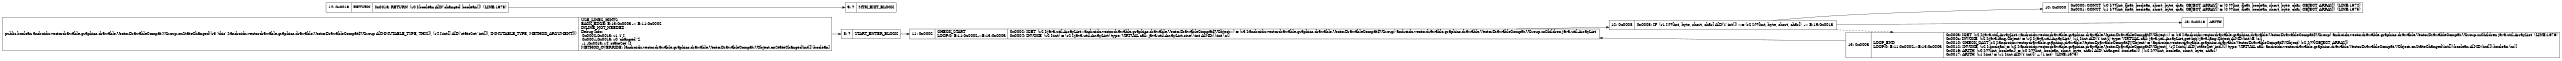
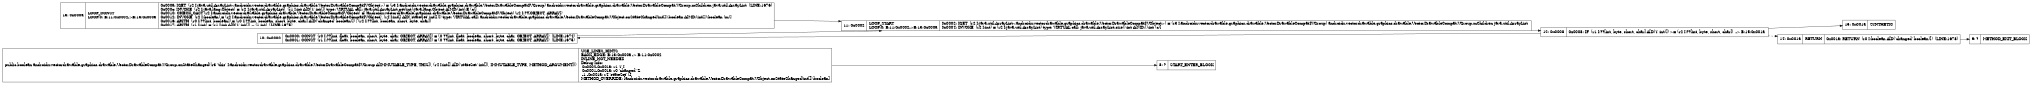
  digraph {
    rankdir=LR
    node [shape=record]
    n1 [label="{8\:\ ?|START_ENTER_BLOCK\l}"]
    n2 [label="{10\:\ 0x0000|0x0000: CONST  (r0 I:??[int, float, boolean, short, byte, char, OBJECT, ARRAY]) = (0 ??[int, float, boolean, short, byte, char, OBJECT, ARRAY])  (LINE:1674)\l0x0001: CONST  (r1 I:??[int, float, boolean, short, byte, char, OBJECT, ARRAY]) = (0 ??[int, float, boolean, short, byte, char, OBJECT, ARRAY])  (LINE:1675)\l}"]
-   n3 [label="{11\:\ 0x0002|CHECK_START\lLOOP:0: B:11:0x0002\-\>B:13:0x000a\l|0x0002: IGET  (r2 I:java.util.ArrayList\<androidx.vectordrawable.graphics.drawable.VectorDrawableCompat$VObject\>) = (r3 I:androidx.vectordrawable.graphics.drawable.VectorDrawableCompat$VGroup) androidx.vectordrawable.graphics.drawable.VectorDrawableCompat.VGroup.mChildren java.util.ArrayList \l0x0004: INVOKE  (r2 I:int) = (r2 I:java.util.ArrayList) type: VIRTUAL call: java.util.ArrayList.size():int A[MD:():int (c)]\l}"]
+   n3 [label="{11\:\ 0x0002|LOOP_START\lLOOP:0: B:11:0x0002\-\>B:13:0x000a\l|0x0002: IGET  (r2 I:java.util.ArrayList\<androidx.vectordrawable.graphics.drawable.VectorDrawableCompat$VObject\>) = (r3 I:androidx.vectordrawable.graphics.drawable.VectorDrawableCompat$VGroup) androidx.vectordrawable.graphics.drawable.VectorDrawableCompat.VGroup.mChildren java.util.ArrayList \l0x0004: INVOKE  (r2 I:int) = (r2 I:java.util.ArrayList) type: VIRTUAL call: java.util.ArrayList.size():int A[MD:():int (c)]\l}"]
    n4 [label="{12\:\ 0x0008|0x0008: IF  (r1 I:??[int, byte, short, char] A[D('i' int)]) \>= (r2 I:??[int, byte, short, char])  \-\> B:15:0x001a \l}"]
-   n5 [label="{13\:\ 0x000a|LOOP_END\lLOOP:0: B:11:0x0002\-\>B:13:0x000a\l|0x000a: IGET  (r2 I:java.util.ArrayList\<androidx.vectordrawable.graphics.drawable.VectorDrawableCompat$VObject\>) = (r3 I:androidx.vectordrawable.graphics.drawable.VectorDrawableCompat$VGroup) androidx.vectordrawable.graphics.drawable.VectorDrawableCompat.VGroup.mChildren java.util.ArrayList  (LINE:1676)\l0x000c: INVOKE  (r2 I:java.lang.Object) = (r2 I:java.util.ArrayList), (r1 I:int A[D('i' int)]) type: VIRTUAL call: java.util.ArrayList.get(int):java.lang.Object A[MD:(int):E (c)]\l0x0010: CHECK_CAST (r2 I:androidx.vectordrawable.graphics.drawable.VectorDrawableCompat$VObject) = (androidx.vectordrawable.graphics.drawable.VectorDrawableCompat$VObject) (r2 I:??[OBJECT, ARRAY]) \l0x0012: INVOKE  (r2 I:boolean) = (r2 I:androidx.vectordrawable.graphics.drawable.VectorDrawableCompat$VObject), (r4 I:int[] A[D('stateSet' int[])]) type: VIRTUAL call: androidx.vectordrawable.graphics.drawable.VectorDrawableCompat.VObject.onStateChanged(int[]):boolean A[MD:(int[]):boolean (m)]\l0x0016: ARITH  (r0 I:??[int, boolean]) = (r0 I:??[int, boolean, short, byte, char] A[D('changed' boolean)]) \| (r2 I:??[int, boolean, short, byte, char]) \l0x0017: ARITH  (r1 I:int) = (r1 I:int A[D('i' int)]) + (1 int)  (LINE:1675)\l}"]
-   n6 [label="{15\:\ 0x001a|ARITH\l}"]
+   n5 [label="{13\:\ 0x000a|LOOP_CONST\lLOOP:0: B:11:0x0002\-\>B:13:0x000a\l|0x000a: IGET  (r2 I:java.util.ArrayList\<androidx.vectordrawable.graphics.drawable.VectorDrawableCompat$VObject\>) = (r3 I:androidx.vectordrawable.graphics.drawable.VectorDrawableCompat$VGroup) androidx.vectordrawable.graphics.drawable.VectorDrawableCompat.VGroup.mChildren java.util.ArrayList  (LINE:1676)\l0x000c: INVOKE  (r2 I:java.lang.Object) = (r2 I:java.util.ArrayList), (r1 I:int A[D('i' int)]) type: VIRTUAL call: java.util.ArrayList.get(int):java.lang.Object A[MD:(int):E (c)]\l0x0010: CHECK_CAST (r2 I:androidx.vectordrawable.graphics.drawable.VectorDrawableCompat$VObject) = (androidx.vectordrawable.graphics.drawable.VectorDrawableCompat$VObject) (r2 I:??[OBJECT, ARRAY]) \l0x0012: INVOKE  (r2 I:boolean) = (r2 I:androidx.vectordrawable.graphics.drawable.VectorDrawableCompat$VObject), (r4 I:int[] A[D('stateSet' int[])]) type: VIRTUAL call: androidx.vectordrawable.graphics.drawable.VectorDrawableCompat.VObject.onStateChanged(int[]):boolean A[MD:(int[]):boolean (m)]\l0x0016: ARITH  (r0 I:??[int, boolean]) = (r0 I:??[int, boolean, short, byte, char] A[D('changed' boolean)]) \| (r2 I:??[int, boolean, short, byte, char]) \l0x0017: ARITH  (r1 I:int) = (r1 I:int A[D('i' int)]) + (1 int)  (LINE:1675)\l}"]
+   n6 [label="{15\:\ 0x001a|SYNTHETIC\l}"]
    n7 [label="{14\:\ 0x001a|RETURN\l|0x001a: RETURN  (r0 I:boolean A[D('changed' boolean)])  (LINE:1678)\l}"]
-   n8 [label="{9\:\ ?|MTH_EXIT_BLOCK\l}"]
+   n8 [label="{9\:\ ?|METHOD_EXIT_BLOCK\l}"]
    n9 [label="{public boolean androidx.vectordrawable.graphics.drawable.VectorDrawableCompat.VGroup.onStateChanged((r3 'this' I:androidx.vectordrawable.graphics.drawable.VectorDrawableCompat$VGroup A[IMMUTABLE_TYPE, THIS]), (r4 I:int[] A[D('stateSet' int[]), IMMUTABLE_TYPE, METHOD_ARGUMENT]))  | USE_LINES_HINTS\lBACK_EDGE: B:13:0x000a \-\> B:11:0x0002\lINLINE_NOT_NEEDED\lDebug Info:\l  0x0002\-0x001a: r1 'i' I\l  0x0001\-0x001a: r0 'changed' Z\l  \-1 \-0x001a: r4 'stateSet' [I\lMETHOD_OVERRIDE: [androidx.vectordrawable.graphics.drawable.VectorDrawableCompat.VObject.onStateChanged(int[]):boolean]\l}"]
-   n1 -> n3
+   n2 -> n3
    n3 -> n4
    n4 -> n2
-   n4 -> n5 [style=dashed]
+   n4 -> n7 [style=dashed]
    n4 -> n6
    n5 -> n3
    n7 -> n8
    n9 -> n1
  }
